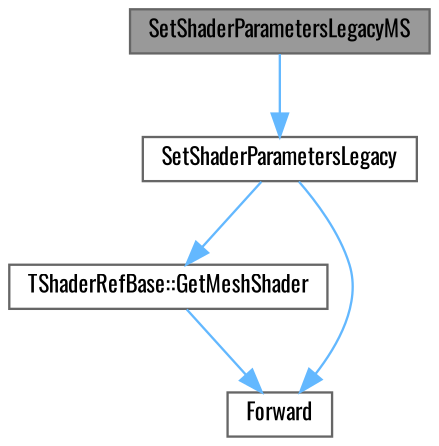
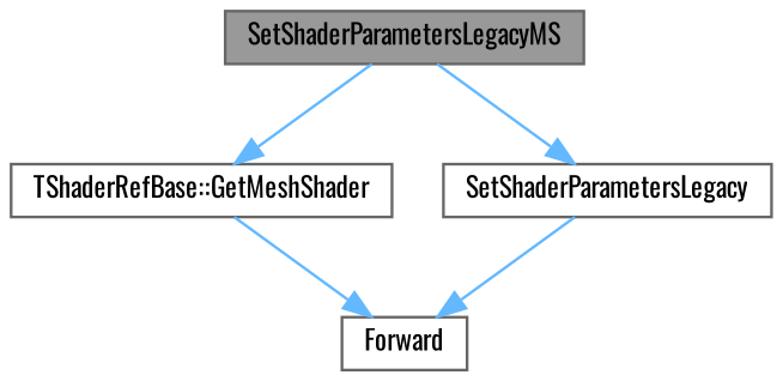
  digraph {
    fontname=Oswald
    rankdir=TB
    node [color=grey40 fillcolor=white fontname=Oswald fontsize=10 shape=box style=filled]
    edge [color=steelblue1 fontname=Oswald fontsize=10 labelfontname=Helvetica labelfontsize=10 style=solid]
    n1 [color=gray40 fillcolor=grey60 fontcolor=black height=0.2 label=SetShaderParametersLegacyMS width=0.4]
    n2 [height=0.2 label="TShaderRefBase::GetMeshShader" width=0.4]
    n3 [height=0.2 label=SetShaderParametersLegacy width=0.4]
    n4 [height=0.2 label=Forward width=0.4]
-   n3 -> n2
+   n1 -> n2
    n1 -> n3
    n2 -> n4
    n3 -> n4
  }
